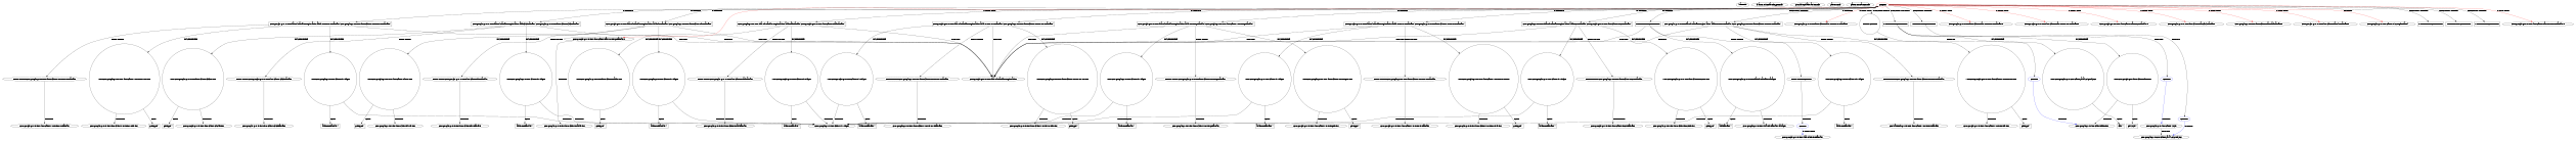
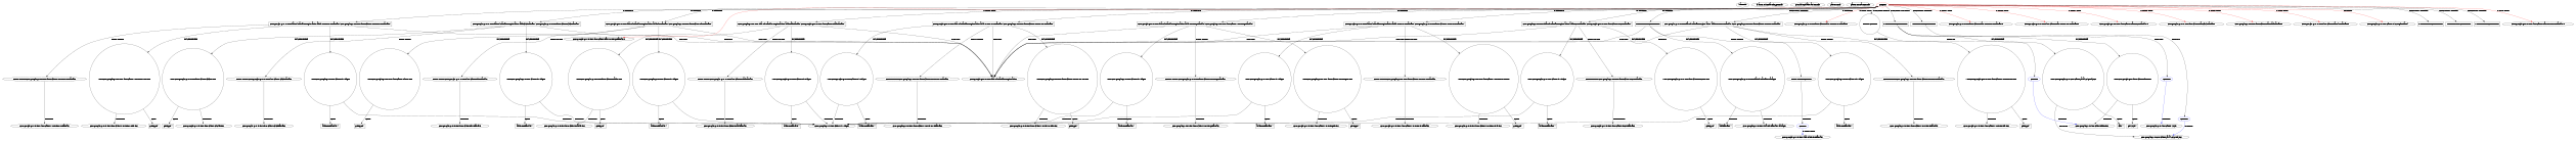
  digraph {
    node [isFrameworkType=false vertexType=VARIABLE_EXPRESION]
    baseInfo [category=pattern graphId=616 isAnonymous=false possibleRelation=true isFrameworkType="" vertexType=""]
    frameworkRelatedTypesInfo [0="com.google.gwt.event.dom.client.HasBlurHandlers" 1="com.google.gwt.event.dom.client.HasMouseUpHandlers" 2="com.google.gwt.event.dom.client.HasMouseOverHandlers" 3="com.google.gwt.user.client.ui.ComplexPanel" 4="com.google.gwt.event.dom.client.HasLoadHandlers" 5="com.google.gwt.event.dom.client.HasClickHandlers" 6="com.google.gwt.event.dom.client.HasMouseOutHandlers" 7="com.google.gwt.event.dom.client.HasMouseMoveHandlers" 8="com.google.gwt.event.dom.client.HasFocusHandlers" 9="com.google.gwt.event.dom.client.HasMouseDownHandlers" isFrameworkType="" vertexType=""]
    possibleCollaborationsInfo [0="616~PARAMETER_TYPE_DECLARATION-CLIENT_METHOD_DECLARATION-~com.google.gwt.event.dom.client.HasBlurHandlers com.google.gwt.event.dom.client.HasMouseUpHandlers com.google.gwt.event.dom.client.HasMouseOverHandlers com.google.gwt.user.client.ui.ComplexPanel com.google.gwt.event.dom.client.HasLoadHandlers com.google.gwt.event.dom.client.HasClickHandlers com.google.gwt.event.dom.client.HasMouseOutHandlers com.google.gwt.event.dom.client.HasMouseMoveHandlers com.google.gwt.event.dom.client.HasFocusHandlers com.google.gwt.event.dom.client.HasMouseDownHandlers ~com.google.gwt.event.shared.EventHandler ~false~false" 1="616~RETURN_TYPE_DECLARATION-CLIENT_METHOD_DECLARATION-~com.google.gwt.event.dom.client.HasBlurHandlers com.google.gwt.event.dom.client.HasMouseUpHandlers com.google.gwt.event.dom.client.HasMouseOverHandlers com.google.gwt.user.client.ui.ComplexPanel com.google.gwt.event.dom.client.HasLoadHandlers com.google.gwt.event.dom.client.HasClickHandlers com.google.gwt.event.dom.client.HasMouseOutHandlers com.google.gwt.event.dom.client.HasMouseMoveHandlers com.google.gwt.event.dom.client.HasFocusHandlers com.google.gwt.event.dom.client.HasMouseDownHandlers ~com.google.gwt.dom.client.Style ~false~false" 2="616~FIELD_TYPE_DECLARATION-~com.google.gwt.event.dom.client.HasBlurHandlers com.google.gwt.event.dom.client.HasMouseUpHandlers com.google.gwt.event.dom.client.HasMouseOverHandlers com.google.gwt.user.client.ui.ComplexPanel com.google.gwt.event.dom.client.HasLoadHandlers com.google.gwt.event.dom.client.HasClickHandlers com.google.gwt.event.dom.client.HasMouseOutHandlers com.google.gwt.event.dom.client.HasMouseMoveHandlers com.google.gwt.event.dom.client.HasFocusHandlers com.google.gwt.event.dom.client.HasMouseDownHandlers ~com.google.gwt.dom.client.Element ~false~false" 3="616~RETURN_TYPE_DECLARATION-CLIENT_METHOD_DECLARATION-~com.google.gwt.event.dom.client.HasBlurHandlers com.google.gwt.event.dom.client.HasMouseUpHandlers com.google.gwt.event.dom.client.HasMouseOverHandlers com.google.gwt.user.client.ui.ComplexPanel com.google.gwt.event.dom.client.HasLoadHandlers com.google.gwt.event.dom.client.HasClickHandlers com.google.gwt.event.dom.client.HasMouseOutHandlers com.google.gwt.event.dom.client.HasMouseMoveHandlers com.google.gwt.event.dom.client.HasFocusHandlers com.google.gwt.event.dom.client.HasMouseDownHandlers ~com.google.gwt.core.client.JavaScriptObject ~false~false" isFrameworkType="" vertexType=""]
    patternInfo [frequency=3.0 patternRootClient=0 isFrameworkType="" vertexType=""]
    patternInstancesInfo [0="mguiral-GwtSvgLib~/mguiral-GwtSvgLib/GwtSvgLib-master/src/gwt/html5/svg/client/user/ui/SVGSymbolWidget.java~SVGSymbolWidget~3998" 1="mguiral-GwtSvgLib~/mguiral-GwtSvgLib/GwtSvgLib-master/src/gwt/html5/svg/client/user/ui/SVGGraphicalWidget.java~SVGGraphicalWidget~3974" 2="mguiral-GwtSvgLib~/mguiral-GwtSvgLib/GwtSvgLib-master/src/gwt/html5/svg/client/user/ui/SVGSwitchWidget.java~SVGSwitchWidget~4001" isFrameworkType="" vertexType=""]
    n6 [label="com.google.gwt.event.dom.client.MouseDownHandler" vertexType=FRAMEWORK_INTERFACE_TYPE]
    n7 [label="PARAMETER:com.google.gwt.event.dom.client.MouseDownHandler" vertexType=PARAMETER_DECLARATION]
    n8 [label="com.google.gwt.event.shared.HandlerRegistration addMouseDownHandler(com.google.gwt.event.dom.client.MouseDownHandler)" shape=box vertexType=OVERRIDING_METHOD_DECLARATION]
    n9 [label="VAR:com.google.gwt.user.client.ui.Widget" shape=circle]
    n10 [label="com.google.gwt.event.shared.HandlerRegistration" vertexType=FRAMEWORK_INTERFACE_TYPE]
    n11 [label="VAR:com.google.gwt.event.dom.client.MouseDownEvent" shape=circle]
    n12 [label="com.google.gwt.user.client.ui.Widget" vertexType=FRAMEWORK_CLASS_TYPE]
    n13 [label="addDomHandler()" shape=box vertexType=INSIDE_CALL]
    n14 [label="com.google.gwt.event.dom.client.MouseDownEvent" vertexType=FRAMEWORK_CLASS_TYPE]
    n15 [label="getType()" shape=box vertexType=INSIDE_CALL]
    n16 [color=red label=CLIENT vertexType=ROOT_CLIENT_CLASS_DECLARATION]
    n17 [label="com.google.gwt.event.dom.client.HasMouseUpHandlers" vertexType=FRAMEWORK_INTERFACE_TYPE]
    n18 [label="com.google.gwt.event.dom.client.HasMouseOverHandlers" vertexType=FRAMEWORK_INTERFACE_TYPE]
    n19 [label="FIELD:CLIENT" shape=circle vertexType=FIELD_DECLARATION]
    n20 [label="com.google.gwt.event.shared.HandlerRegistration addLoadHandler(com.google.gwt.event.dom.client.LoadHandler)" shape=box vertexType=OVERRIDING_METHOD_DECLARATION]
    n21 [label="com.google.gwt.event.shared.HandlerRegistration addClickHandler(com.google.gwt.event.dom.client.ClickHandler)" shape=box vertexType=OVERRIDING_METHOD_DECLARATION]
    n22 [label="com.google.gwt.event.dom.client.HasMouseDownHandlers" vertexType=FRAMEWORK_INTERFACE_TYPE]
    n23 [label="com.google.gwt.event.dom.client.HasMouseMoveHandlers" vertexType=FRAMEWORK_INTERFACE_TYPE]
    n24 [label="com.google.gwt.event.dom.client.HasFocusHandlers" vertexType=FRAMEWORK_INTERFACE_TYPE]
    n25 [label="com.google.gwt.event.dom.client.HasClickHandlers" vertexType=FRAMEWORK_INTERFACE_TYPE]
    n26 [label="com.google.gwt.event.dom.client.HasLoadHandlers" vertexType=FRAMEWORK_INTERFACE_TYPE]
    n27 [label="com.google.gwt.event.dom.client.HasBlurHandlers" vertexType=FRAMEWORK_INTERFACE_TYPE]
    n28 [label="com.google.gwt.event.shared.HandlerRegistration addBlurHandler(com.google.gwt.event.dom.client.BlurHandler)" shape=box vertexType=OVERRIDING_METHOD_DECLARATION]
    n29 [label="com.google.gwt.event.shared.HandlerRegistration addMouseMoveHandler(com.google.gwt.event.dom.client.MouseMoveHandler)" shape=box vertexType=OVERRIDING_METHOD_DECLARATION]
    n30 [label="com.google.gwt.event.shared.HandlerRegistration addMouseUpHandler(com.google.gwt.event.dom.client.MouseUpHandler)" shape=box vertexType=OVERRIDING_METHOD_DECLARATION]
    n31 [label="com.google.gwt.user.client.ui.ComplexPanel" vertexType=FRAMEWORK_CLASS_TYPE]
    n32 [label=METHOD_DECLARATION shape=box vertexType=CLIENT_METHOD_DECLARATION]
    n33 [label=METHOD_DECLARATION shape=box vertexType=CLIENT_METHOD_DECLARATION]
    n34 [label=METHOD_DECLARATION shape=box vertexType=CLIENT_METHOD_DECLARATION]
    n35 [label=METHOD_DECLARATION shape=box vertexType=CLIENT_METHOD_DECLARATION]
    n36 [label=METHOD_DECLARATION shape=box vertexType=CLIENT_METHOD_DECLARATION]
    n37 [label=METHOD_DECLARATION shape=box vertexType=CLIENT_METHOD_DECLARATION]
    n38 [label="com.google.gwt.event.dom.client.HasMouseOutHandlers" vertexType=FRAMEWORK_INTERFACE_TYPE]
    n39 [label="com.google.gwt.event.shared.HandlerRegistration addMouseOverHandler(com.google.gwt.event.dom.client.MouseOverHandler)" shape=box vertexType=OVERRIDING_METHOD_DECLARATION]
    n40 [label="com.google.gwt.event.shared.HandlerRegistration addFocusHandler(com.google.gwt.event.dom.client.FocusHandler)" shape=box vertexType=OVERRIDING_METHOD_DECLARATION]
    n41 [label="com.google.gwt.event.shared.HandlerRegistration addMouseOutHandler(com.google.gwt.event.dom.client.MouseOutHandler)" shape=box vertexType=OVERRIDING_METHOD_DECLARATION]
    n42 [color=blue label=CLIENT vertexType=REFERENCE_CLIENT_CLASS_DECLARATION]
    n43 [label="VAR:com.google.gwt.user.client.ui.Widget" shape=circle]
    n44 [label="VAR:com.google.gwt.event.dom.client.LoadEvent" shape=circle]
    n45 [label="PARAMETER:com.google.gwt.event.dom.client.LoadHandler" vertexType=PARAMETER_DECLARATION]
    n46 [label="VAR:com.google.gwt.event.dom.client.ClickEvent" shape=circle]
    n47 [label="PARAMETER:com.google.gwt.event.dom.client.ClickHandler" vertexType=PARAMETER_DECLARATION]
    n48 [label="VAR:com.google.gwt.user.client.ui.Widget" shape=circle]
    n49 [label="VAR:com.google.gwt.user.client.ui.Widget" shape=circle]
    n50 [label="VAR:com.google.gwt.event.dom.client.BlurEvent" shape=circle]
    n51 [label="PARAMETER:com.google.gwt.event.dom.client.BlurHandler" vertexType=PARAMETER_DECLARATION]
    n52 [label="PARAMETER:com.google.gwt.event.dom.client.MouseMoveHandler" vertexType=PARAMETER_DECLARATION]
    n53 [label="VAR:com.google.gwt.user.client.ui.Widget" shape=circle]
    n54 [label="VAR:com.google.gwt.event.dom.client.MouseMoveEvent" shape=circle]
    n55 [label="PARAMETER:com.google.gwt.event.dom.client.MouseUpHandler" vertexType=PARAMETER_DECLARATION]
    n56 [label="VAR:com.google.gwt.user.client.ui.Widget" shape=circle]
    n57 [label="VAR:com.google.gwt.event.dom.client.MouseUpEvent" shape=circle]
    n58 [label="VAR:com.google.gwt.dom.client.Element" shape=circle]
    n59 [label="VAR:com.google.gwt.core.client.JavaScriptObject" shape=circle]
    n60 [color=blue label=CLIENT vertexType=REFERENCE_CLIENT_CLASS_DECLARATION]
    n61 [label="VAR:com.google.gwt.event.shared.HandlerManager" shape=circle]
    n62 [label="PARAMETER:CLIENT" vertexType=PARAMETER_DECLARATION]
    n63 [color=blue label=CLIENT vertexType=REFERENCE_CLIENT_CLASS_DECLARATION]
    n64 [label="VAR:com.google.gwt.user.client.ui.Widget" shape=circle]
    n65 [label="VAR:com.google.gwt.event.dom.client.MouseOverEvent" shape=circle]
    n66 [label="PARAMETER:com.google.gwt.event.dom.client.MouseOverHandler" vertexType=PARAMETER_DECLARATION]
    n67 [label="VAR:com.google.gwt.user.client.ui.Widget" shape=circle]
    n68 [label="PARAMETER:com.google.gwt.event.dom.client.FocusHandler" vertexType=PARAMETER_DECLARATION]
    n69 [label="VAR:com.google.gwt.event.dom.client.FocusEvent" shape=circle]
    n70 [label="VAR:com.google.gwt.user.client.ui.Widget" shape=circle]
    n71 [label="VAR:com.google.gwt.event.dom.client.MouseOutEvent" shape=circle]
    n72 [label="PARAMETER:com.google.gwt.event.dom.client.MouseOutHandler" vertexType=PARAMETER_DECLARATION]
    n73 [label="com.google.gwt.dom.client.Element" vertexType=FRAMEWORK_CLASS_TYPE]
    n74 [label="addDomHandler()" shape=box vertexType=INSIDE_CALL]
    n75 [label="getType()" shape=box vertexType=INSIDE_CALL]
    n76 [label="com.google.gwt.event.dom.client.LoadEvent" vertexType=FRAMEWORK_CLASS_TYPE]
    n77 [label="com.google.gwt.event.dom.client.LoadHandler" vertexType=FRAMEWORK_INTERFACE_TYPE]
    n78 [label="com.google.gwt.event.dom.client.ClickEvent" vertexType=FRAMEWORK_CLASS_TYPE]
    n79 [label="getType()" shape=box vertexType=INSIDE_CALL]
    n80 [label="com.google.gwt.event.dom.client.ClickHandler" vertexType=FRAMEWORK_INTERFACE_TYPE]
    n81 [label="addDomHandler()" shape=box vertexType=INSIDE_CALL]
    n82 [label="addDomHandler()" shape=box vertexType=INSIDE_CALL]
    n83 [label="getType()" shape=box vertexType=INSIDE_CALL]
-   n84 [label="com.google.gwt.event.dom.client.BlurEvent" vertexType=FRAMEWORK_CLASS_TYPE]
    n85 [label="com.google.gwt.event.dom.client.BlurHandler" vertexType=FRAMEWORK_INTERFACE_TYPE]
    n86 [label="com.google.gwt.event.dom.client.MouseMoveHandler" vertexType=FRAMEWORK_INTERFACE_TYPE]
    n87 [label="addDomHandler()" shape=box vertexType=INSIDE_CALL]
    n88 [label="getType()" shape=box vertexType=INSIDE_CALL]
    n89 [label="com.google.gwt.event.dom.client.MouseMoveEvent" vertexType=FRAMEWORK_CLASS_TYPE]
    n90 [label="com.google.gwt.event.dom.client.MouseUpHandler" vertexType=FRAMEWORK_INTERFACE_TYPE]
    n91 [label="addDomHandler()" shape=box vertexType=INSIDE_CALL]
    n92 [label="com.google.gwt.event.dom.client.MouseUpEvent" vertexType=FRAMEWORK_CLASS_TYPE]
    n93 [label="getType()" shape=box vertexType=INSIDE_CALL]
    n94 [label="getStyle()" shape=box vertexType=INSIDE_CALL]
    n95 [label="com.google.gwt.core.client.JavaScriptObject" vertexType=FRAMEWORK_CLASS_TYPE]
    n96 [label="cast()" shape=box vertexType=INSIDE_CALL]
    n97 [label="com.google.gwt.dom.client.Style" vertexType=FRAMEWORK_CLASS_TYPE]
    n98 [label="addHandler()" shape=box vertexType=INSIDE_CALL]
    n99 [label="com.google.gwt.event.shared.HandlerManager" vertexType=FRAMEWORK_CLASS_TYPE]
    n100 [color=blue label=CLIENT vertexType=REFERENCE_CLIENT_CLASS_DECLARATION]
    n101 [label="com.google.gwt.event.shared.EventHandler" vertexType=FRAMEWORK_INTERFACE_TYPE]
    n102 [label="addDomHandler()" shape=box vertexType=INSIDE_CALL]
    n103 [label="getType()" shape=box vertexType=INSIDE_CALL]
    n104 [label="com.google.gwt.event.dom.client.MouseOverEvent" vertexType=FRAMEWORK_CLASS_TYPE]
    n105 [label="com.google.gwt.event.dom.client.MouseOverHandler" vertexType=FRAMEWORK_INTERFACE_TYPE]
    n106 [label="addDomHandler()" shape=box vertexType=INSIDE_CALL]
    n107 [label="com.google.gwt.event.dom.client.FocusHandler" vertexType=FRAMEWORK_INTERFACE_TYPE]
    n108 [label="getType()" shape=box vertexType=INSIDE_CALL]
-   n109 [label="com.google.gwt.event.dom.client.FocusEvent" vertexType=FRAMEWORK_CLASS_TYPE]
    n110 [label="addDomHandler()" shape=box vertexType=INSIDE_CALL]
    n111 [label="com.google.gwt.event.dom.client.MouseOutEvent" vertexType=FRAMEWORK_CLASS_TYPE]
    n112 [label="getType()" shape=box vertexType=INSIDE_CALL]
-   n113 [label="com.baseInfo.gwt.event.dom.client.MouseOutHandler" vertexType=FRAMEWORK_INTERFACE_TYPE]
+   n113 [label="com.google.gwt.event.dom.client.MouseOutHandler" vertexType=FRAMEWORK_INTERFACE_TYPE]
    n7 -> n6 [label=OF_TYPE]
    n8 -> n7 [label=PARAMETER]
    n8 -> n9 [label=INSTANTIATE]
    n8 -> n10 [label=RETURN]
    n8 -> n11 [label=INSTANTIATE]
    n9 -> n12 [label=OF_TYPE]
    n9 -> n13 [label=CALL]
    n11 -> n14 [label=OF_TYPE]
    n11 -> n15 [label=CALL]
    n16 -> n8 [label=OVERRIDE]
    n16 -> n17 [color=red label=IMPLEMENT]
    n16 -> n18 [color=red label=IMPLEMENT]
    n16 -> n19 [label=DECLARE_FIELD]
    n16 -> n20 [label=OVERRIDE]
    n16 -> n21 [label=OVERRIDE]
    n16 -> n22 [color=red label=IMPLEMENT]
    n16 -> n23 [color=red label=IMPLEMENT]
    n16 -> n24 [color=red label=IMPLEMENT]
    n16 -> n25 [color=red label=IMPLEMENT]
    n16 -> n26 [color=red label=IMPLEMENT]
    n16 -> n27 [color=red label=IMPLEMENT]
    n16 -> n28 [label=OVERRIDE]
    n16 -> n29 [label=OVERRIDE]
    n16 -> n30 [label=OVERRIDE]
    n16 -> n31 [color=red label=EXTEND]
    n16 -> n32 [label=DECLARE_METHOD]
    n16 -> n33 [label=DECLARE_METHOD]
    n16 -> n34 [label=DECLARE_METHOD]
    n16 -> n35 [label=DECLARE_METHOD]
    n16 -> n36 [label=DECLARE_METHOD]
    n16 -> n37 [label=DECLARE_METHOD]
    n16 -> n38 [color=red label=IMPLEMENT]
    n16 -> n39 [label=OVERRIDE]
    n16 -> n40 [label=OVERRIDE]
    n16 -> n41 [label=OVERRIDE]
    n19 -> n42 [label=OF_TYPE]
    n20 -> n10 [label=RETURN]
    n20 -> n43 [label=INSTANTIATE]
    n20 -> n44 [label=INSTANTIATE]
    n20 -> n45 [label=PARAMETER]
    n21 -> n10 [label=RETURN]
    n21 -> n46 [label=INSTANTIATE]
    n21 -> n47 [label=PARAMETER]
    n21 -> n48 [label=INSTANTIATE]
    n28 -> n10 [label=RETURN]
    n28 -> n49 [label=INSTANTIATE]
    n28 -> n50 [label=INSTANTIATE]
    n28 -> n51 [label=PARAMETER]
    n29 -> n10 [label=RETURN]
    n29 -> n52 [label=PARAMETER]
    n29 -> n53 [label=INSTANTIATE]
    n29 -> n54 [label=INSTANTIATE]
    n30 -> n10 [label=RETURN]
    n30 -> n55 [label=PARAMETER]
    n30 -> n56 [label=INSTANTIATE]
    n30 -> n57 [label=INSTANTIATE]
    n32 -> n58 [label=INSTANTIATE]
    n32 -> n59 [label=INSTANTIATE]
    n32 -> n60 [label=RETURN]
    n33 -> n10 [label=RETURN]
    n33 -> n61 [label=INSTANTIATE]
    n33 -> n62 [label=PARAMETER]
    n36 -> n63 [label=RETURN]
    n39 -> n10 [label=RETURN]
    n39 -> n64 [label=INSTANTIATE]
    n39 -> n65 [label=INSTANTIATE]
    n39 -> n66 [label=PARAMETER]
    n40 -> n10 [label=RETURN]
    n40 -> n67 [label=INSTANTIATE]
    n40 -> n68 [label=PARAMETER]
    n40 -> n69 [label=INSTANTIATE]
    n41 -> n10 [label=RETURN]
    n41 -> n70 [label=INSTANTIATE]
    n41 -> n71 [label=INSTANTIATE]
    n41 -> n72 [label=PARAMETER]
    n42 -> n73 [color=blue label=EXTEND]
    n43 -> n12 [label=OF_TYPE]
    n43 -> n74 [label=CALL]
    n44 -> n75 [label=CALL]
-   n17 -> n76 [label=OF_TYPE]
+   n44 -> n76 [label=OF_TYPE]
    n45 -> n77 [label=OF_TYPE]
    n46 -> n78 [label=OF_TYPE]
    n46 -> n79 [label=CALL]
    n47 -> n80 [label=OF_TYPE]
    n48 -> n12 [label=OF_TYPE]
    n48 -> n81 [label=CALL]
    n49 -> n12 [label=OF_TYPE]
    n49 -> n82 [label=CALL]
    n50 -> n83 [label=CALL]
-   n50 -> n84 [label=OF_TYPE]
    n51 -> n85 [label=OF_TYPE]
    n52 -> n86 [label=OF_TYPE]
    n53 -> n12 [label=OF_TYPE]
    n53 -> n87 [label=CALL]
    n54 -> n88 [label=CALL]
    n54 -> n89 [label=OF_TYPE]
    n55 -> n90 [label=OF_TYPE]
    n56 -> n12 [label=OF_TYPE]
    n56 -> n91 [label=CALL]
    n57 -> n92 [label=OF_TYPE]
    n57 -> n93 [label=CALL]
    n58 -> n73 [label=OF_TYPE]
    n58 -> n94 [label=CALL]
-   n97 -> n95 [label=OF_TYPE]
+   n59 -> n95 [label=OF_TYPE]
    n59 -> n96 [label=CALL]
    n60 -> n97 [color=blue label=EXTEND]
-   n61 -> n98 [label=CALL]
+   n61 -> n98 [label=RETURN]
    n61 -> n99 [label=OF_TYPE]
    n62 -> n100 [label=OF_TYPE]
    n63 -> n95 [color=blue label=EXTEND]
    n64 -> n12 [label=OF_TYPE]
    n64 -> n102 [label=CALL]
    n65 -> n103 [label=CALL]
    n65 -> n104 [label=OF_TYPE]
    n66 -> n105 [label=OF_TYPE]
    n67 -> n12 [label=OF_TYPE]
    n67 -> n106 [label=CALL]
    n68 -> n107 [label=OF_RETURN]
    n69 -> n108 [label=CALL]
-   n69 -> n109 [label=OF_TYPE]
    n70 -> n12 [label=OF_TYPE]
    n70 -> n110 [label=CALL]
    n71 -> n111 [label=OF_TYPE]
    n71 -> n112 [label=CALL]
    n72 -> n113 [label=OF_TYPE]
    n100 -> n101 [color=blue label=IMPLEMENT]
  }
